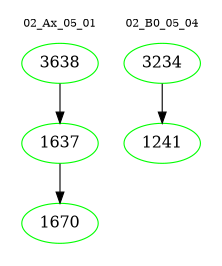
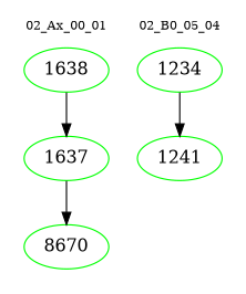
  digraph {
    node [color=green]
    edge [color=black]
    n1 [label=1637]
-   n2 [label=3638]
-   n3 [label=1670]
-   n4 [label=3234]
+   n2 [label=1638]
+   n3 [label=8670]
+   n4 [label=1234]
    n5 [label=1241]
    subgraph cluster_1 {
      color=white
      fontsize=10
-     label="02_Ax_05_01"
+     label="02_Ax_00_01"
      n1
      n2
      n3
    }
    subgraph cluster_2 {
      color=white
      fontsize=10
      label="02_B0_05_04"
      n4
      n5
    }
    n1 -> n3
    n2 -> n1
    n4 -> n5
  }
